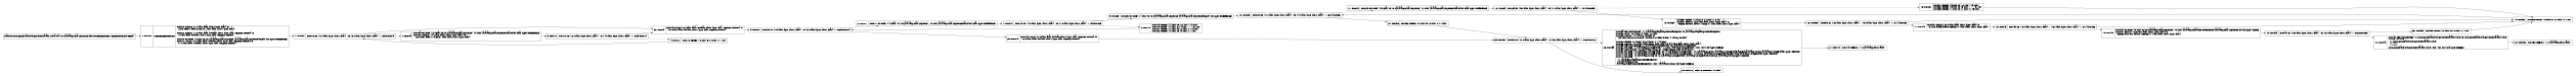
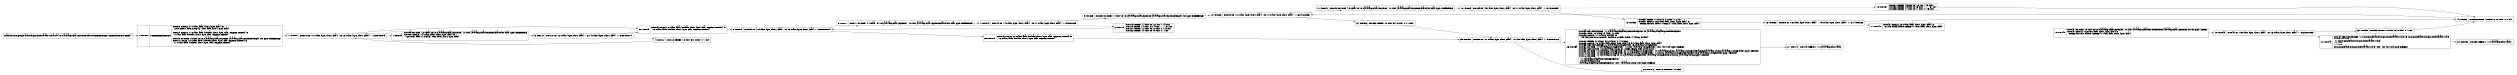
  digraph {
    rankdir=LR
    node [shape=record]
    n1 [label="{0\:\ 0x0000|MTH_ENTER_BLOCK\l|0x0000: CONST  (r7 I:?[int, float, short, byte, char]) = \l  (2048(0x800, float:2.87E\-42) ?[int, float, short, byte, char])\l \l0x0002: CONST  (r1 I:?[int, float, boolean, short, byte, char, OBJECT, ARRAY]) = \l  (0 ?[int, float, boolean, short, byte, char, OBJECT, ARRAY])\l \l0x0003: INVOKE  (r3 I:int) = (r8 I:java.lang.CharSequence) java.lang.CharSequence.length():int type: INTERFACE \l0x0007: MOVE  (r0 I:?[int, float, boolean, short, byte, char, OBJECT, ARRAY]) = \l  (r1 I:?[int, float, boolean, short, byte, char, OBJECT, ARRAY])\l \l}"]
    n2 [label="{1\:\ 0x0008|0x0008: IF  (r0 I:?[int, byte, short, char]) \>= (r3 I:?[int, byte, short, char])  \-\> B:30:0x007f \l}"]
    n3 [label="{2\:\ 0x000a|0x000a: INVOKE  (r2 I:char) = (r8 I:java.lang.CharSequence), (r0 I:int) java.lang.CharSequence.charAt(int):char type: INTERFACE \l0x000e: CONST  (r4 I:?[int, float, short, byte, char]) = \l  (128(0x80, float:1.794E\-43) ?[int, float, short, byte, char])\l \l}"]
    n4 [label="{30\:\ 0x007f|0x007f: MOVE  (r2 I:?[int, float, boolean, short, byte, char, OBJECT, ARRAY]) = \l  (r3 I:?[int, float, boolean, short, byte, char, OBJECT, ARRAY])\l \l}"]
    n5 [label="{3\:\ 0x0010|0x0010: IF  (r2 I:?[int, byte, short, char]) \>= (r4 I:?[int, byte, short, char])  \-\> B:30:0x007f \l}"]
    n6 [label="{5\:\ 0x0015|0x0015: IF  (r0 I:?[int, byte, short, char]) \>= (r3 I:?[int, byte, short, char])  \-\> B:29:0x007d \l}"]
    n7 [label="{4\:\ 0x0012|0x0012: ARITH  (r0 I:int) = (r0 I:int) + (1 int) \l}"]
    n8 [label="{6\:\ 0x0017|0x0017: INVOKE  (r4 I:char) = (r8 I:java.lang.CharSequence), (r0 I:int) java.lang.CharSequence.charAt(int):char type: INTERFACE \l}"]
    n9 [label="{29\:\ 0x007d|0x007d: MOVE  (r0 I:?[int, float, boolean, short, byte, char, OBJECT, ARRAY]) = \l  (r2 I:?[int, float, boolean, short, byte, char, OBJECT, ARRAY])\l \l}"]
    n10 [label="{7\:\ 0x001b|0x001b: IF  (r4 I:?[int, byte, short, char]) \>= (r7 I:?[int, byte, short, char])  \-\> B:9:0x0025 \l}"]
    n11 [label="{25\:\ 0x0058|0x0058: IF  (r0 I:?[int, byte, short, char]) \>= (r3 I:?[int, byte, short, char])  \-\> B:28:0x007c \l}"]
    n12 [label="{8\:\ 0x001d|0x001d: ARITH  (r4 I:int) = (127 int) \- (r4 I:int) \l0x001f: ARITH  (r4 I:int) = (r4 I:int) \>\>\> (31 int) \l0x0021: ARITH  (r2 I:int) = (r2 I:int) + (r4 I:int) \l0x0022: ARITH  (r0 I:int) = (r0 I:int) + (1 int) \l}"]
    n13 [label="{9\:\ 0x0025|0x0025: INVOKE  (r4 I:int) = (r8 I:java.lang.CharSequence) java.lang.CharSequence.length():int type: INTERFACE \l}"]
    n14 [label="{10\:\ 0x0029|0x0029: IF  (r0 I:?[int, byte, short, char]) \>= (r4 I:?[int, byte, short, char])  \-\> B:24:0x0056 \l}"]
    n15 [label="{11\:\ 0x002b|0x002b: INVOKE  (r5 I:char) = (r8 I:java.lang.CharSequence), (r0 I:int) java.lang.CharSequence.charAt(int):char type: INTERFACE \l}"]
    n16 [label="{24\:\ 0x0056|0x0056: ARITH  (r0 I:int) = (r2 I:int) + (r1 I:int) \l}"]
    n17 [label="{12\:\ 0x002f|0x002f: IF  (r5 I:?[int, byte, short, char]) \>= (r7 I:?[int, byte, short, char])  \-\> B:15:0x0039 \l}"]
    n18 [label="{13\:\ 0x0031|0x0031: ARITH  (r5 I:int) = (127 int) \- (r5 I:int) \l0x0033: ARITH  (r5 I:int) = (r5 I:int) \>\>\> (31 int) \l0x0035: ARITH  (r1 I:int) = (r1 I:int) + (r5 I:int) \l}"]
    n19 [label="{15\:\ 0x0039|0x0039: ARITH  (r1 I:int) = (r1 I:int) + (2 int) \l0x003b: CONST  (r6 I:?[int, float, short, byte, char]) = \l  (55296(0xd800, float:7.7486E\-41) ?[int, float, short, byte, char])\l \l}"]
    n20 [label="{14\:\ 0x0036|0x0036: ARITH  (r0 I:int) = (r0 I:int) + (1 int) \l}"]
    n21 [label="{16\:\ 0x003e|0x003e: IF  (r6 I:?[int, byte, short, char]) \> (r5 I:?[int, byte, short, char])  \-\> B:14:0x0036 \l}"]
    n22 [label="{17\:\ 0x0040|0x0040: CONST  (r6 I:?[int, float, short, byte, char]) = \l  (57343(0xdfff, float:8.0355E\-41) ?[int, float, short, byte, char])\l \l}"]
-   n23 [label="{18\:\ 0x0043|0x0043: IF  (r5 I:?[int, byte, short, char]) \> (r6 I:?[int, byte, short, char])  \-\> B:14:0x0036 \l}"]
    n24 [label="{19\:\ 0x0045|0x0045: INVOKE  (r5 I:int) = (r8 I:java.lang.CharSequence), (r0 I:int) java.lang.Character.codePointAt(java.lang.CharSequence, int):int type: STATIC \l0x0049: CONST  (r6 I:?[int, float, short, byte, char]) = \l  (65536(0x10000, float:9.18355E\-41) ?[int, float, short, byte, char])\l \l}"]
    n25 [label="{20\:\ 0x004b|0x004b: IF  (r5 I:?[int, byte, short, char]) \>= (r6 I:?[int, byte, short, char])  \-\> B:23:0x0053 \l}"]
    n26 [label="{21\:\ 0x004d|0x004d: NEW_INSTANCE  (r1 I:com.google.android.gms.internal.ads.zzdre) =  com.google.android.gms.internal.ads.zzdre \l0x005f: INVOKE  \l  (r1 I:com.google.android.gms.internal.ads.zzdre)\l  (r0 I:int)\l  (r4 I:int)\l com.google.android.gms.internal.ads.zzdre.\<init\>(int, int):void type: DIRECT \l}"]
    n27 [label="{23\:\ 0x0053|0x0053: ARITH  (r0 I:int) = (r0 I:int) + (1 int) \l}"]
    n28 [label="{22\:\ 0x0052|0x0052: THROW  (r1 I:java.lang.Throwable) \l}"]
    n29 [label="{26\:\ 0x005a|0x005a: NEW_INSTANCE  (r1 I:java.lang.IllegalArgumentException) =  java.lang.IllegalArgumentException \l0x005c: CAST  (r2 I:long) = (long) (r0 I:int) \l0x005d: CONST  (r4 I:?[long, double]) = \l  (4294967296(0x100000000, double:2.121995791E\-314) ?[long, double])\l \l0x0062: ARITH  (r2 I:long) = (r2 I:long) + (r4 I:long) \l0x0063: CONST  (r0 I:?[int, float, short, byte, char]) = (54 ?[int, float, short, byte, char]) \l0x0065: NEW_INSTANCE  (r4 I:java.lang.StringBuilder) =  java.lang.StringBuilder \l0x0067: INVOKE  (r4 I:java.lang.StringBuilder), (r0 I:int) java.lang.StringBuilder.\<init\>(int):void type: DIRECT \l0x006a: CONST_STR  (r0 I:java.lang.String) =  \"UTF\-8 length does not fit in int: \" \l0x006c: INVOKE  (r0 I:java.lang.StringBuilder) = (r4 I:java.lang.StringBuilder), (r0 I:java.lang.String) java.lang.StringBuilder.append(java.lang.String):java.lang.StringBuilder type: VIRTUAL \l0x0070: INVOKE  (r0 I:java.lang.StringBuilder) = (r0 I:java.lang.StringBuilder), (r2 I:long) java.lang.StringBuilder.append(long):java.lang.StringBuilder type: VIRTUAL \l0x0074: INVOKE  (r0 I:java.lang.String) = (r0 I:java.lang.StringBuilder) java.lang.StringBuilder.toString():java.lang.String type: VIRTUAL \l0x0078: INVOKE  \l  (r1 I:java.lang.IllegalArgumentException)\l  (r0 I:java.lang.String)\l java.lang.IllegalArgumentException.\<init\>(java.lang.String):void type: DIRECT \l}"]
    n30 [label="{28\:\ 0x007c|0x207c: RETURN  (r0 I:int) \l}"]
    n31 [label="{27\:\ 0x007b|0x007b: THROW  (r1 I:java.lang.Throwable) \l}"]
    n32 [label="{static int com.google.android.gms.internal.ads.zzdra.zza((r8 I:java.lang.CharSequence A[IMMUTABLE_TYPE, METHOD_ARGUMENT])) }"]
    n1 -> n2
    n2 -> n3 [style=dashed]
    n2 -> n4
    n3 -> n5
    n4 -> n6
    n5 -> n4
    n5 -> n7 [style=dashed]
    n6 -> n8 [style=dashed]
    n6 -> n9
    n7 -> n2
    n8 -> n10
    n9 -> n11
    n10 -> n12 [style=dashed]
    n10 -> n13
    n11 -> n29 [style=dashed]
    n11 -> n30
    n12 -> n6
    n13 -> n14
    n14 -> n15 [style=dashed]
    n14 -> n16
    n15 -> n17
    n16 -> n11
    n17 -> n18 [style=dashed]
    n17 -> n19
    n18 -> n20
    n19 -> n21
    n20 -> n14
    n21 -> n20
    n21 -> n22 [style=dashed]
-   n22 -> n23
-   n23 -> n20
-   n23 -> n24 [style=dashed]
    n24 -> n25
    n25 -> n26 [style=dashed]
    n25 -> n27
    n26 -> n28
    n27 -> n20
    n29 -> n31
    n32 -> n1
  }
